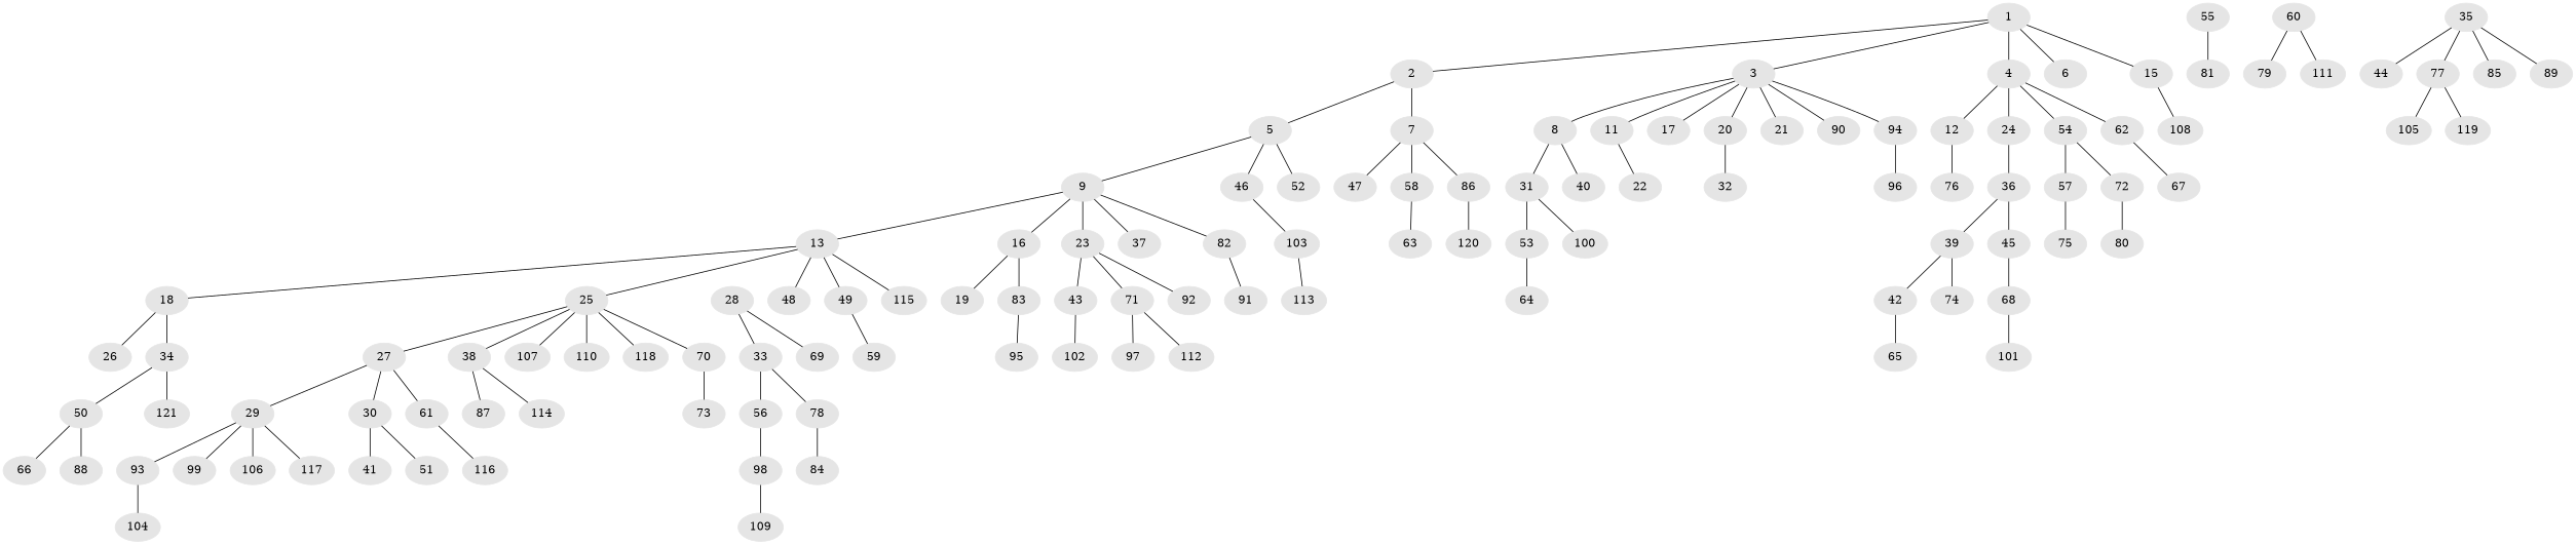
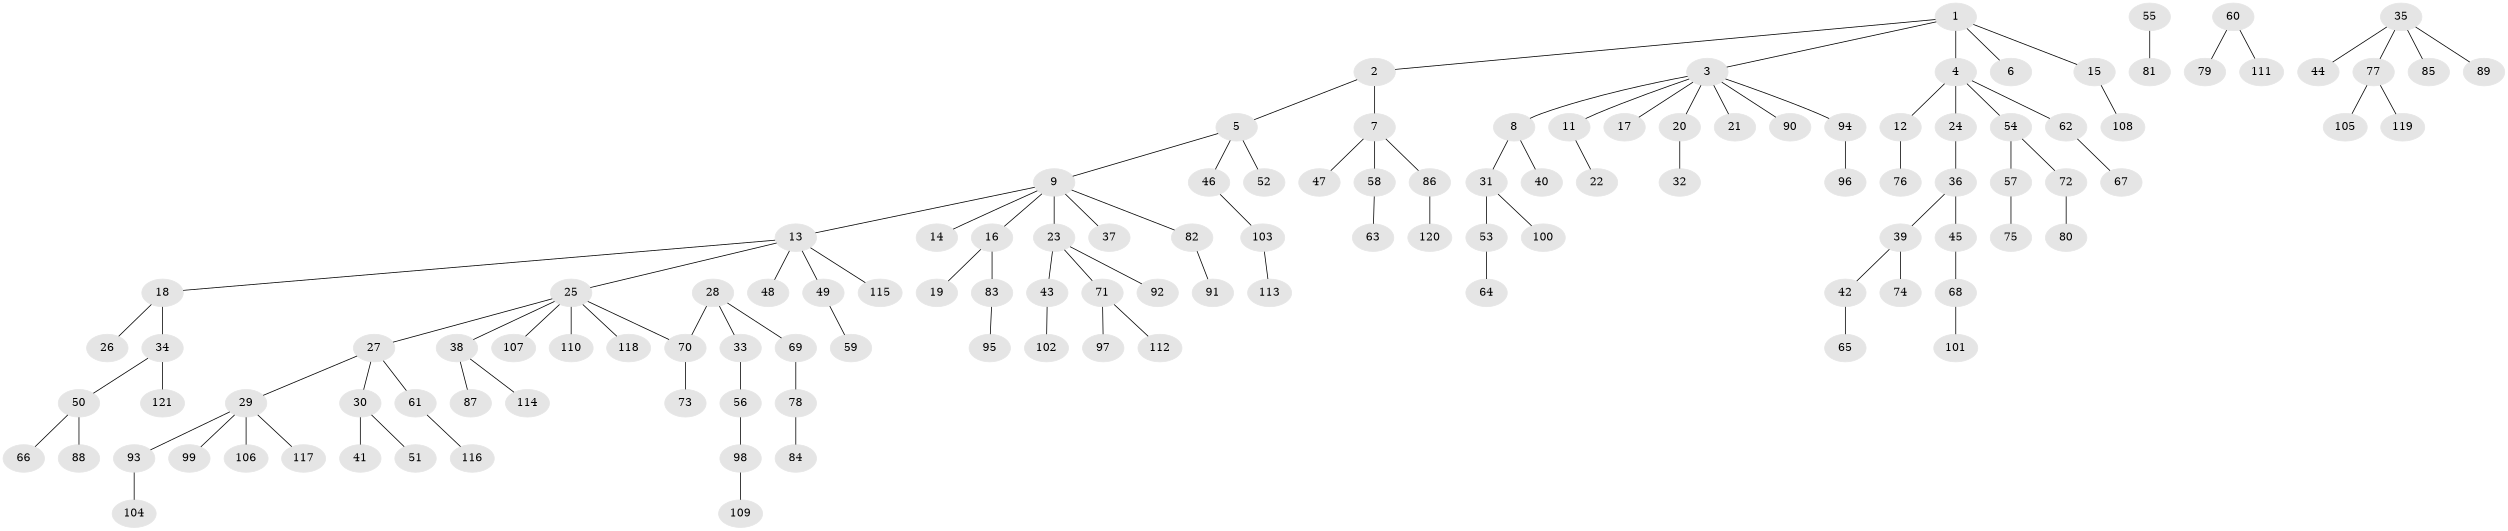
  graph {
    node [color=gray90 style=filled]
    1
    2
    3
    4
    6
    15
    5
    7
    8
    11
    17
    20
    21
    90
    94
    12
    24
    54
    62
    108
    9
    46
    52
    47
    58
    86
    31
    40
    22
    32
    96
    76
    36
    57
    72
    67
    13
+   14
    16
    23
    37
    82
    103
    63
    120
    53
    100
    18
    25
    48
    49
    115
    19
    83
    43
    71
    92
    91
    55
    81
    60
    79
    111
    26
    34
    27
    38
    107
    110
    118
    70
    35
    44
    77
    85
    89
    59
    95
    50
    121
    102
    97
    112
    39
    45
    29
    30
    61
    28
    33
    69
    87
    114
    93
    99
    106
    117
    41
    51
    116
    56
    78
    73
    104
    64
    98
    84
    66
    88
    105
    119
    42
    74
    65
    68
    101
    113
    75
    80
    109
    1 -- 2
    1 -- 3
    1 -- 4
    1 -- 6
    1 -- 15
    2 -- 5
    2 -- 7
    3 -- 8
    3 -- 11
    3 -- 17
    3 -- 20
    3 -- 21
    3 -- 90
    3 -- 94
    4 -- 12
    4 -- 24
    4 -- 54
    4 -- 62
    15 -- 108
    5 -- 9
    5 -- 46
    5 -- 52
    7 -- 47
    7 -- 58
    7 -- 86
    8 -- 31
    8 -- 40
    11 -- 22
    20 -- 32
    94 -- 96
    12 -- 76
    24 -- 36
    54 -- 57
    54 -- 72
    62 -- 67
    9 -- 13
+   9 -- 14
    9 -- 16
    9 -- 23
    9 -- 37
    9 -- 82
    46 -- 103
    58 -- 63
    86 -- 120
    31 -- 53
    31 -- 100
    36 -- 39
    36 -- 45
    57 -- 75
    72 -- 80
    13 -- 18
    13 -- 25
    13 -- 48
    13 -- 49
    13 -- 115
    16 -- 19
    16 -- 83
    23 -- 43
    23 -- 71
    23 -- 92
    82 -- 91
    103 -- 113
    53 -- 64
    18 -- 26
    18 -- 34
    25 -- 27
    25 -- 38
    25 -- 107
    25 -- 110
    25 -- 118
    25 -- 70
    49 -- 59
    83 -- 95
    43 -- 102
    71 -- 97
    71 -- 112
    55 -- 81
    60 -- 79
    60 -- 111
    34 -- 50
    34 -- 121
    27 -- 29
    27 -- 30
    27 -- 61
    38 -- 87
    38 -- 114
    70 -- 73
    35 -- 44
    35 -- 77
    35 -- 85
    35 -- 89
    77 -- 105
    77 -- 119
    50 -- 66
    50 -- 88
    39 -- 42
    39 -- 74
    45 -- 68
    29 -- 93
    29 -- 99
    29 -- 106
    29 -- 117
    30 -- 41
    30 -- 51
    61 -- 116
+   28 -- 70
    28 -- 33
    28 -- 69
    33 -- 56
-   33 -- 78
+   69 -- 78
    93 -- 104
    56 -- 98
    78 -- 84
    98 -- 109
    42 -- 65
    68 -- 101
  }
